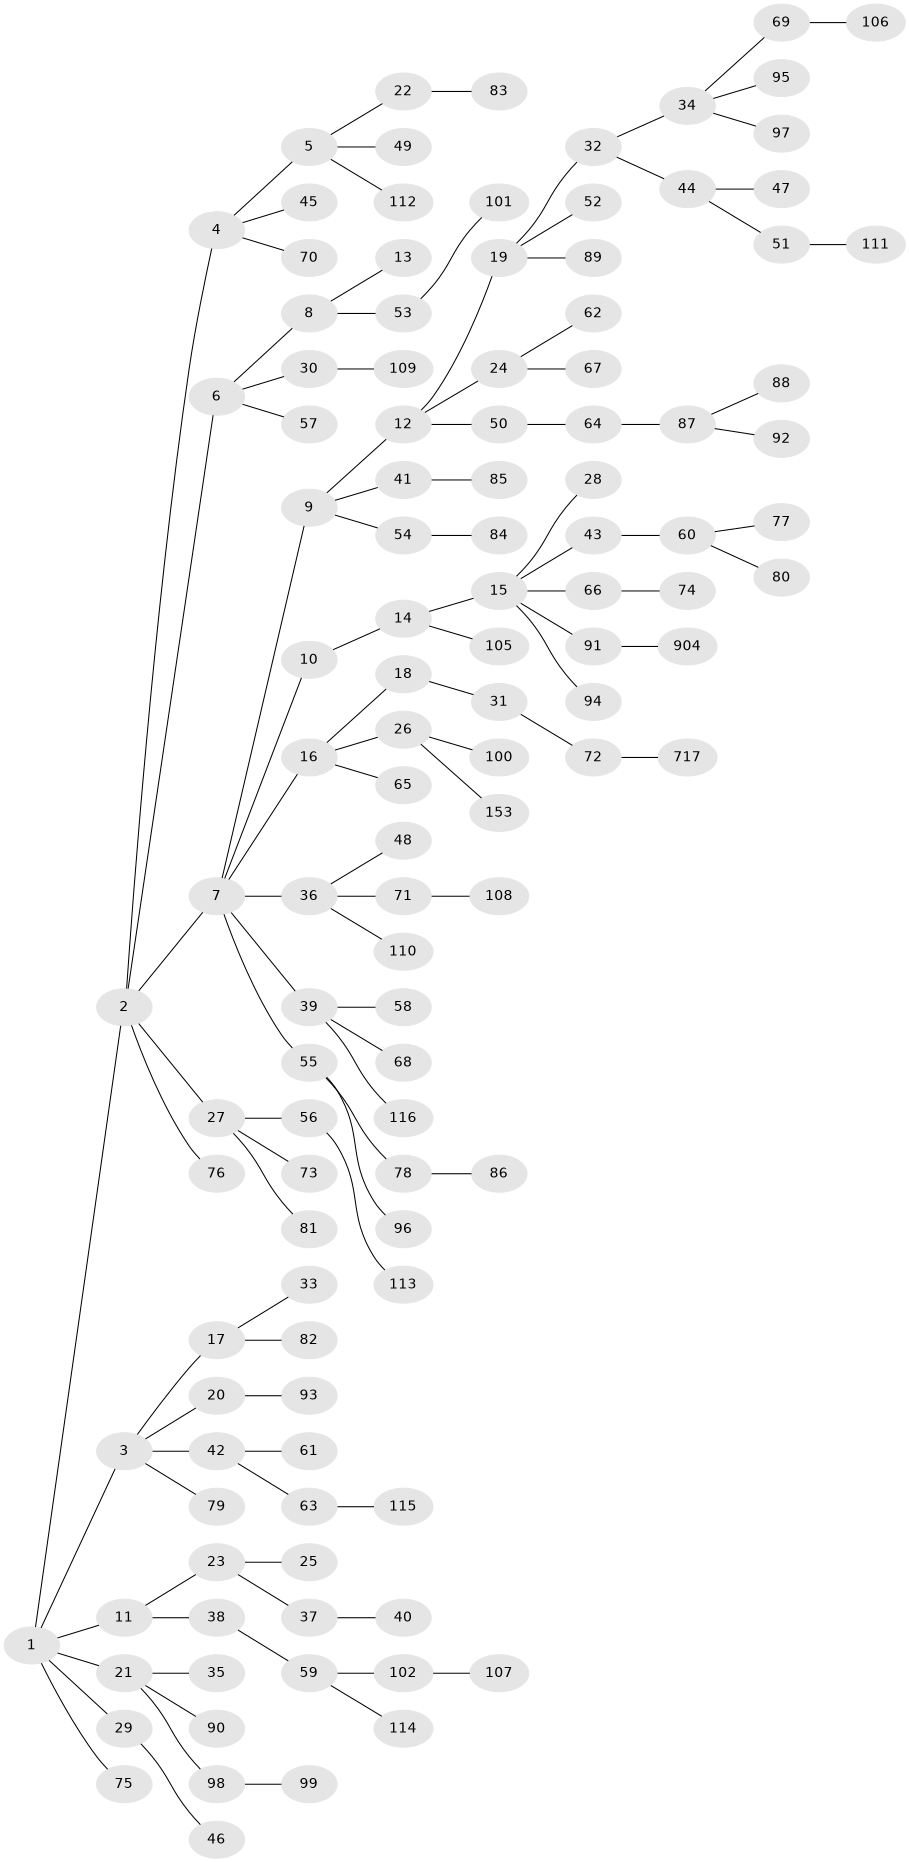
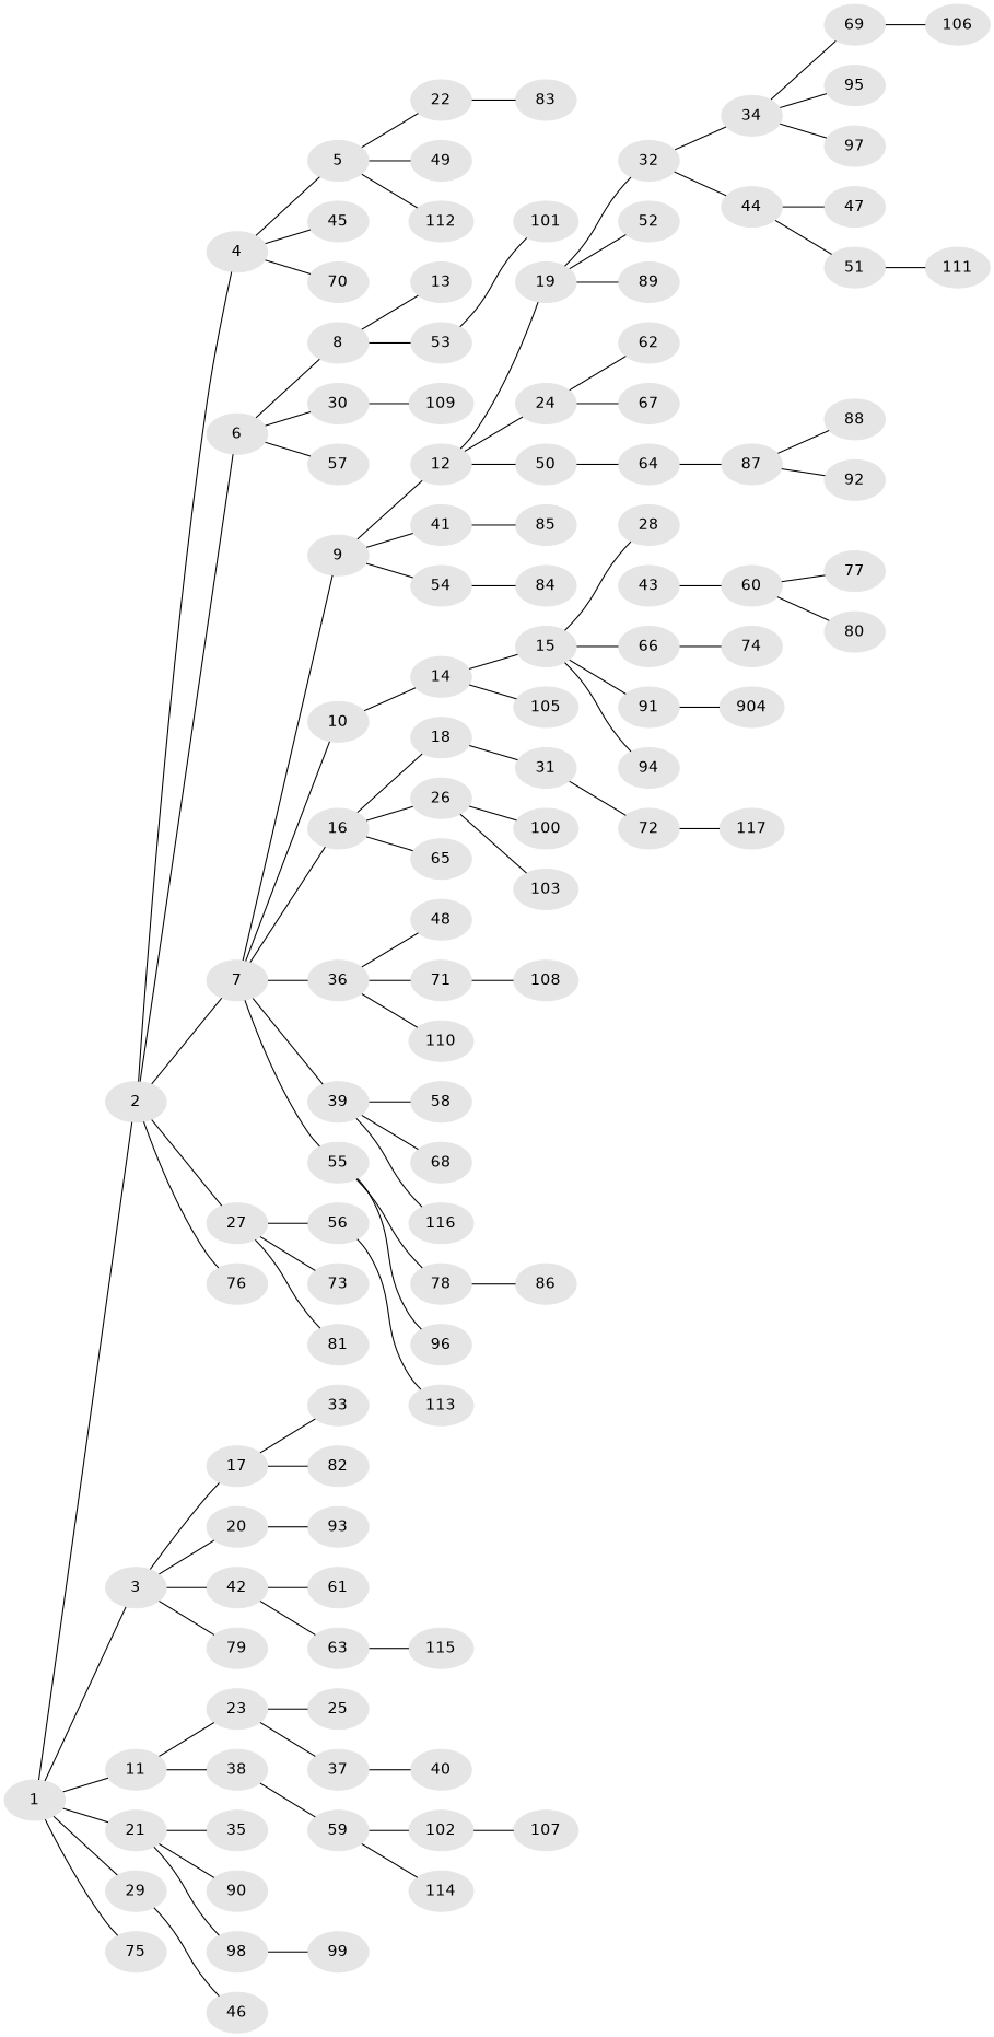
  graph {
    fontname="DejaVu Sans"
    rankdir=LR
    node [color=gray90 fontname="DejaVu Sans" style=filled]
    edge [fontname="DejaVu Sans"]
    1
    2
    3
    11
    21
    29
    75
    4
    6
    7
    27
    76
    17
    20
    42
    79
    23
    38
    35
    90
    98
    46
    5
    45
    70
    8
    30
    57
    9
    10
    16
    36
    39
    55
    56
    73
    81
    33
    82
    93
    61
    63
    22
    49
    112
    83
    13
    53
    109
    12
    41
    54
    14
    18
    26
    65
    48
    71
    110
    58
    68
    116
    78
    96
    101
    19
    24
    50
    85
    84
    15
    105
    25
    37
    59
    32
    52
    89
    62
    67
    64
    28
    43
    66
    91
    94
    60
    74
    n89 [label=904]
    31
    100
-   103 [label=153]
+   103
    72
    34
    44
    99
    40
    113
-   117 [label=717]
+   117
    69
    95
    97
    47
    51
    106
    108
    102
    114
    115
    77
    80
    111
    87
    86
    107
    88
    92
    1 -- 2
    1 -- 3
    1 -- 11
    1 -- 21
    1 -- 29
    1 -- 75
    2 -- 4
    2 -- 6
    2 -- 7
    2 -- 27
    2 -- 76
    3 -- 17
    3 -- 20
    3 -- 42
    3 -- 79
    11 -- 23
    11 -- 38
    21 -- 35
    21 -- 90
    21 -- 98
    29 -- 46
    4 -- 5
    4 -- 45
    4 -- 70
    6 -- 8
    6 -- 30
    6 -- 57
    7 -- 9
    7 -- 10
    7 -- 16
    7 -- 36
    7 -- 39
    7 -- 55
    27 -- 56
    27 -- 73
    27 -- 81
    17 -- 33
    17 -- 82
    20 -- 93
    42 -- 61
    42 -- 63
    23 -- 25
    23 -- 37
    38 -- 59
    98 -- 99
    5 -- 22
    5 -- 49
    5 -- 112
    8 -- 13
    8 -- 53
    30 -- 109
    9 -- 12
    9 -- 41
    9 -- 54
    10 -- 14
    16 -- 18
    16 -- 26
    16 -- 65
    36 -- 48
    36 -- 71
    36 -- 110
    39 -- 58
    39 -- 68
    39 -- 116
    55 -- 78
    55 -- 96
    56 -- 113
    63 -- 115
    22 -- 83
    53 -- 101
    12 -- 19
    12 -- 24
    12 -- 50
    41 -- 85
    54 -- 84
    14 -- 15
    14 -- 105
    18 -- 31
    26 -- 100
    26 -- 103
    71 -- 108
    78 -- 86
    19 -- 32
    19 -- 52
    19 -- 89
    24 -- 62
    24 -- 67
    50 -- 64
    15 -- 28
-   15 -- 43
    15 -- 66
    15 -- 91
    15 -- 94
    37 -- 40
    59 -- 102
    59 -- 114
    32 -- 34
    32 -- 44
    64 -- 87
    43 -- 60
    66 -- 74
    91 -- n89
    60 -- 77
    60 -- 80
    31 -- 72
    72 -- 117
    34 -- 69
    34 -- 95
    34 -- 97
    44 -- 47
    44 -- 51
    69 -- 106
    51 -- 111
    102 -- 107
    87 -- 88
    87 -- 92
  }
